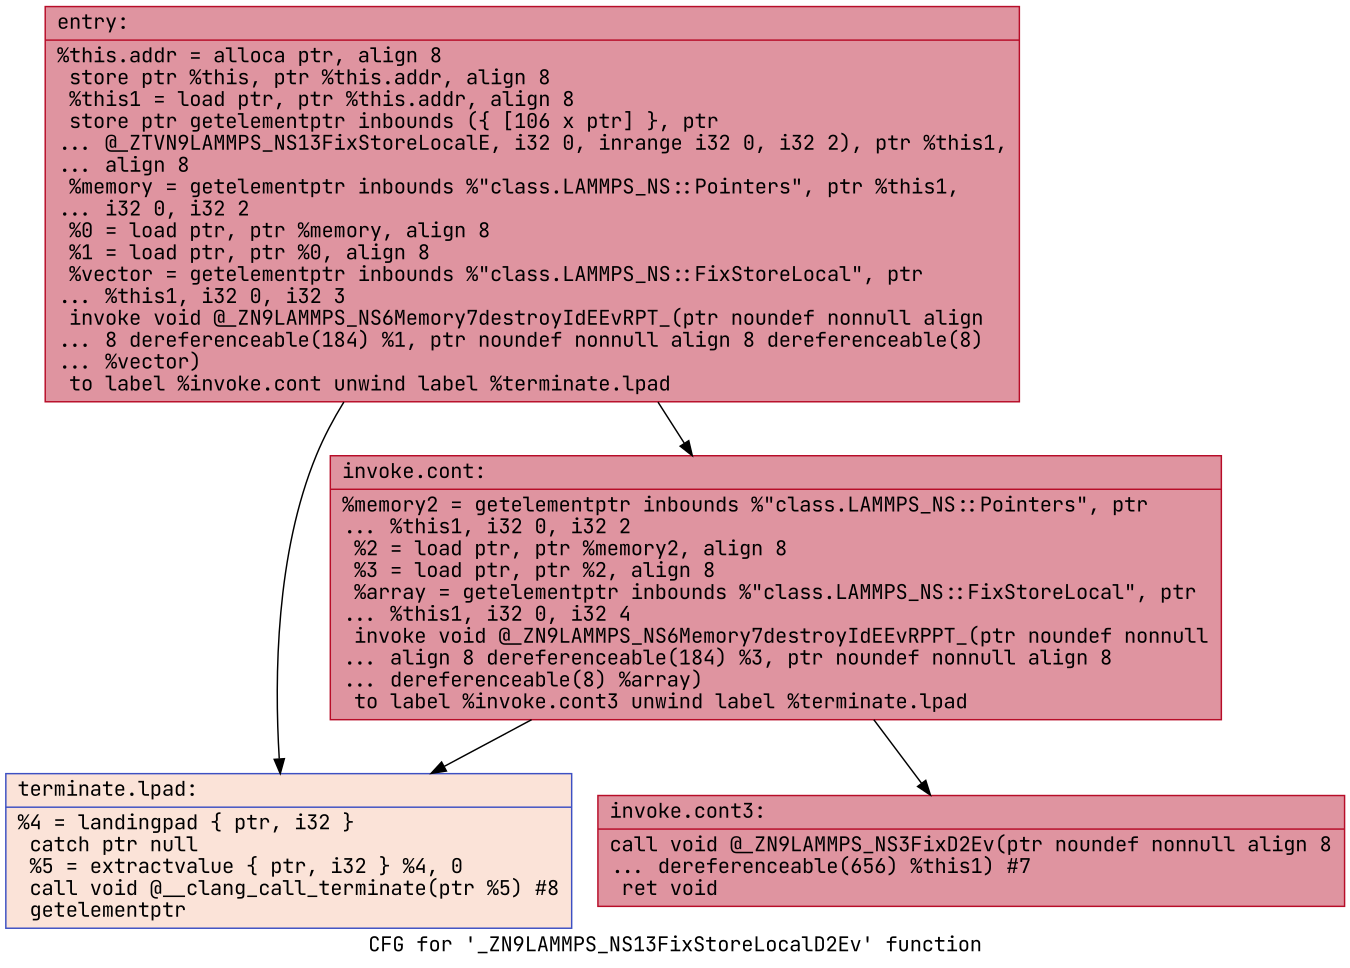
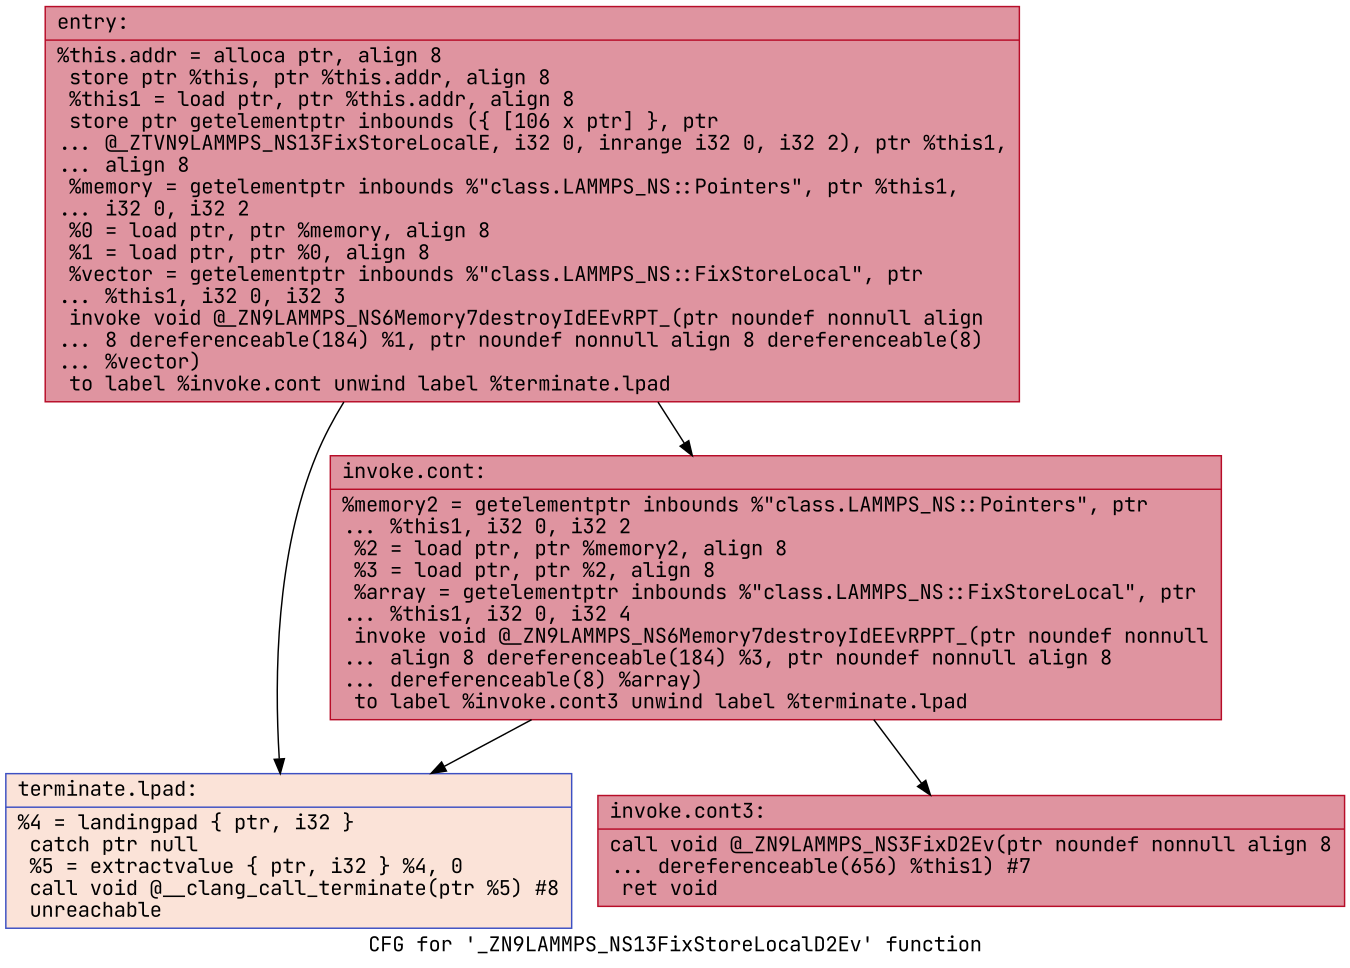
  digraph {
    label="CFG for '_ZN9LAMMPS_NS13FixStoreLocalD2Ev' function"
    fontname="JetBrains Mono"
    node [color="#b70d28ff" fillcolor="#b70d2870" fontname="JetBrains Mono" shape=record style=filled]
    edge [fontname="JetBrains Mono"]
    n1 [label="{entry:\l|  %this.addr = alloca ptr, align 8\l  store ptr %this, ptr %this.addr, align 8\l  %this1 = load ptr, ptr %this.addr, align 8\l  store ptr getelementptr inbounds (\{ [106 x ptr] \}, ptr\l... @_ZTVN9LAMMPS_NS13FixStoreLocalE, i32 0, inrange i32 0, i32 2), ptr %this1,\l... align 8\l  %memory = getelementptr inbounds %\"class.LAMMPS_NS::Pointers\", ptr %this1,\l... i32 0, i32 2\l  %0 = load ptr, ptr %memory, align 8\l  %1 = load ptr, ptr %0, align 8\l  %vector = getelementptr inbounds %\"class.LAMMPS_NS::FixStoreLocal\", ptr\l... %this1, i32 0, i32 3\l  invoke void @_ZN9LAMMPS_NS6Memory7destroyIdEEvRPT_(ptr noundef nonnull align\l... 8 dereferenceable(184) %1, ptr noundef nonnull align 8 dereferenceable(8)\l... %vector)\l          to label %invoke.cont unwind label %terminate.lpad\l}"]
    n2 [label="{invoke.cont:\l|  %memory2 = getelementptr inbounds %\"class.LAMMPS_NS::Pointers\", ptr\l... %this1, i32 0, i32 2\l  %2 = load ptr, ptr %memory2, align 8\l  %3 = load ptr, ptr %2, align 8\l  %array = getelementptr inbounds %\"class.LAMMPS_NS::FixStoreLocal\", ptr\l... %this1, i32 0, i32 4\l  invoke void @_ZN9LAMMPS_NS6Memory7destroyIdEEvRPPT_(ptr noundef nonnull\l... align 8 dereferenceable(184) %3, ptr noundef nonnull align 8\l... dereferenceable(8) %array)\l          to label %invoke.cont3 unwind label %terminate.lpad\l}"]
-   n3 [color="#3d50c3ff" fillcolor="#f6bfa670" label="{terminate.lpad:\l|  %4 = landingpad \{ ptr, i32 \}\l          catch ptr null\l  %5 = extractvalue \{ ptr, i32 \} %4, 0\l  call void @__clang_call_terminate(ptr %5) #8\l  getelementptr\l}"]
+   n3 [color="#3d50c3ff" fillcolor="#f6bfa670" label="{terminate.lpad:\l|  %4 = landingpad \{ ptr, i32 \}\l          catch ptr null\l  %5 = extractvalue \{ ptr, i32 \} %4, 0\l  call void @__clang_call_terminate(ptr %5) #8\l  unreachable\l}"]
    n4 [label="{invoke.cont3:\l|  call void @_ZN9LAMMPS_NS3FixD2Ev(ptr noundef nonnull align 8\l... dereferenceable(656) %this1) #7\l  ret void\l}"]
    n1 -> n2
    n1 -> n3
    n2 -> n3
    n2 -> n4
  }
